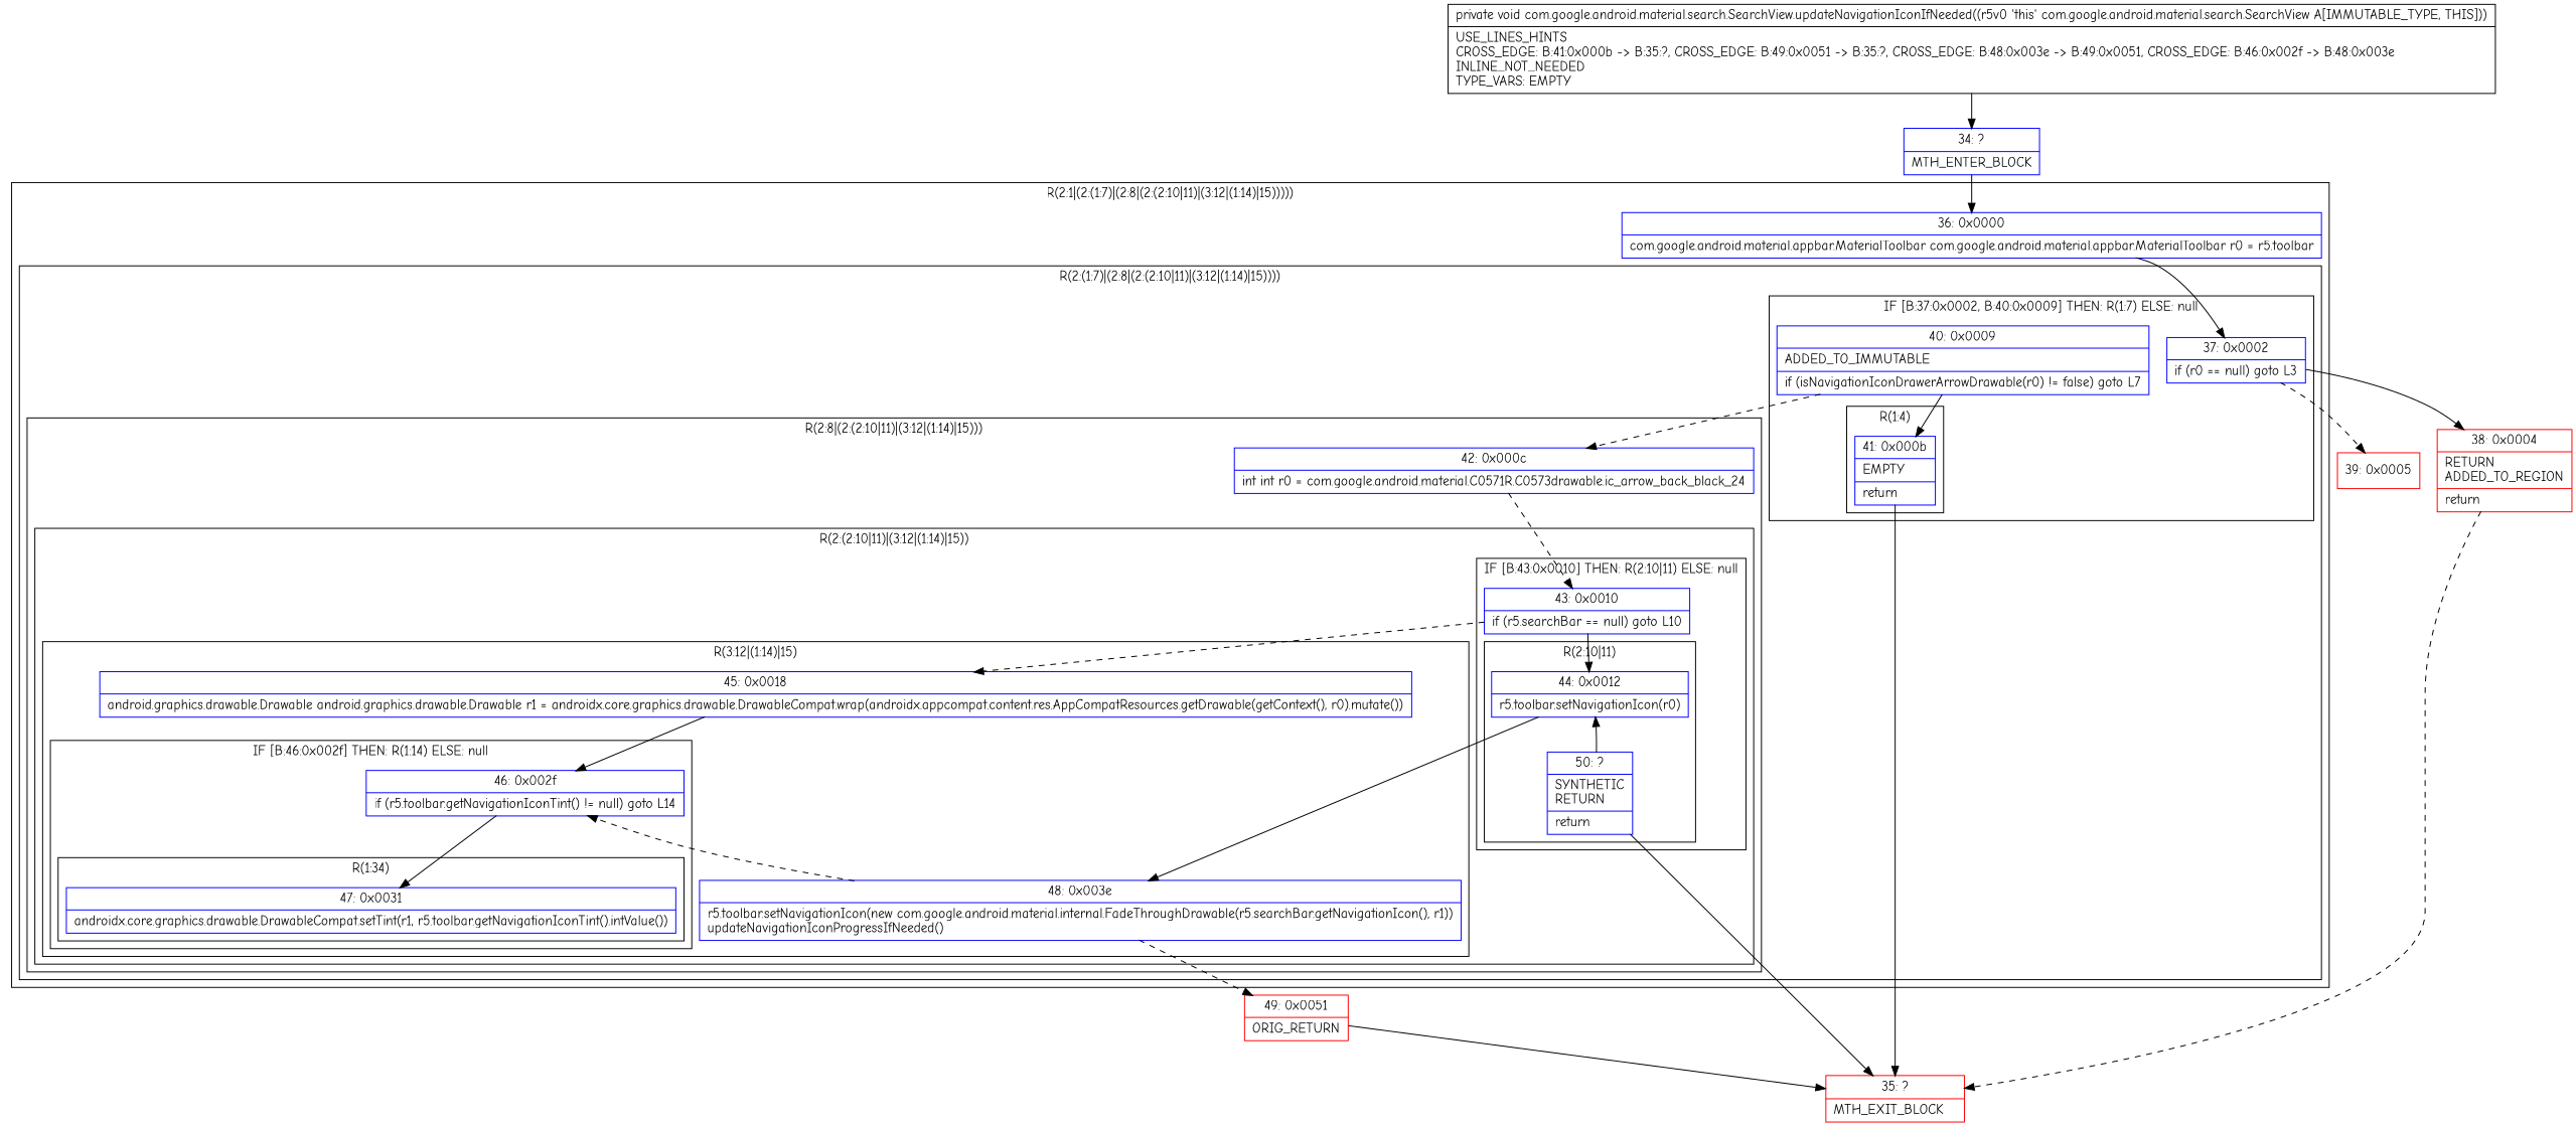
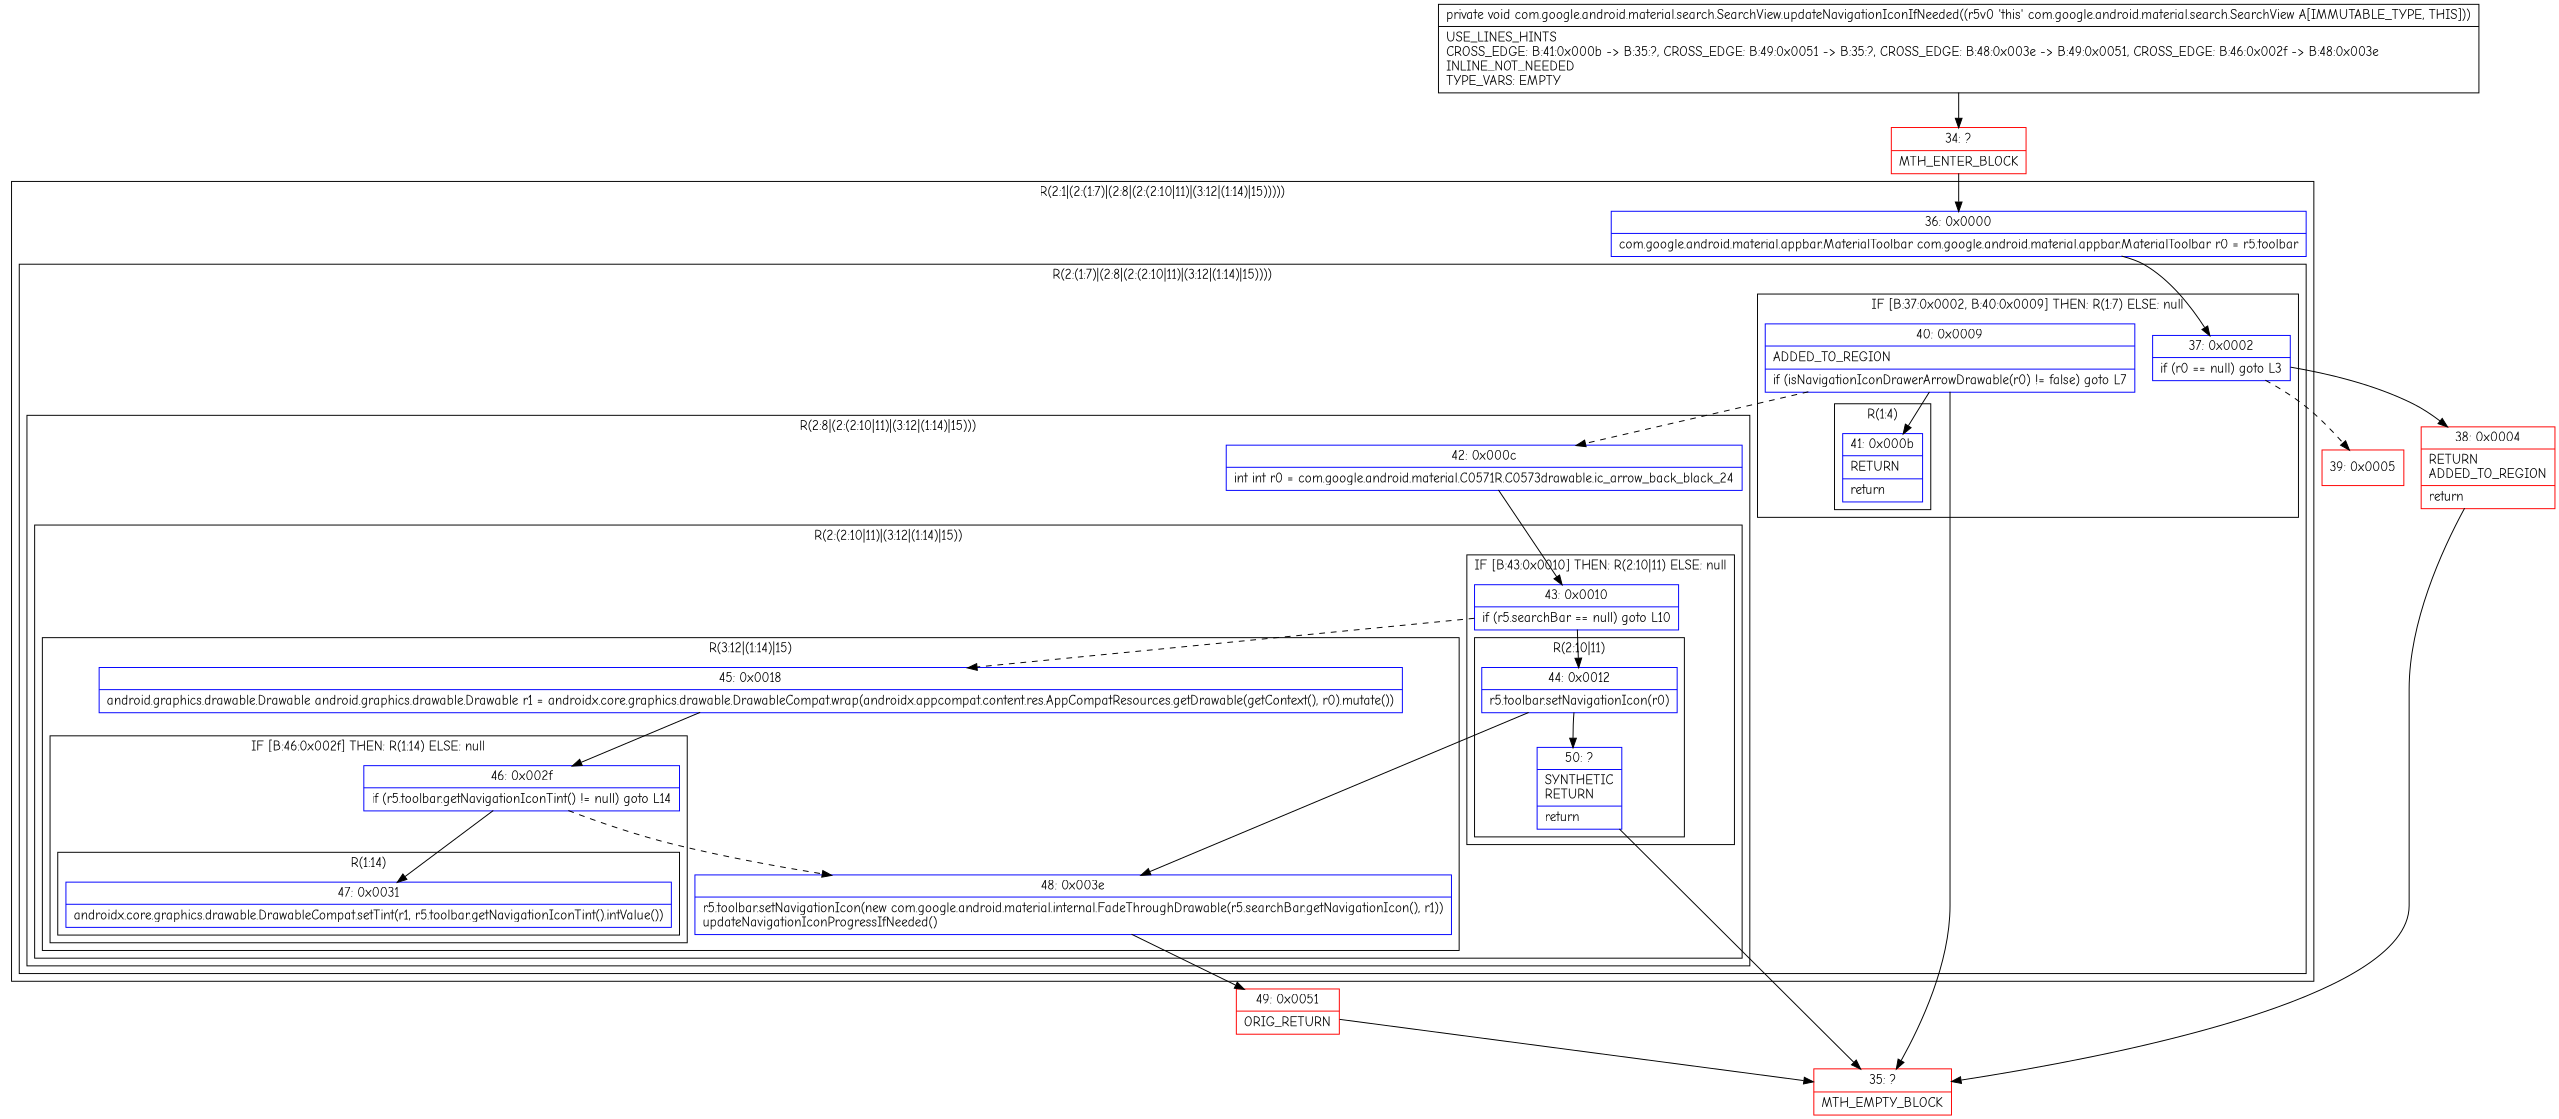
  digraph {
    fontname="Comic Neue"
    node [color=blue fontname="Comic Neue" shape=record]
    edge [fontname="Comic Neue"]
-   n1 [label="{41\:\ 0x000b|EMPTY\l|return\l}"]
+   n1 [label="{41\:\ 0x000b|RETURN\l|return\l}"]
    n2 [label="{37\:\ 0x0002|if (r0 == null) goto L3\l}"]
-   n3 [label="{40\:\ 0x0009|ADDED_TO_IMMUTABLE\l|if (isNavigationIconDrawerArrowDrawable(r0) != false) goto L7\l}"]
+   n3 [label="{40\:\ 0x0009|ADDED_TO_REGION\l|if (isNavigationIconDrawerArrowDrawable(r0) != false) goto L7\l}"]
    n4 [label="{44\:\ 0x0012|r5.toolbar.setNavigationIcon(r0)\l}"]
    n5 [label="{50\:\ ?|SYNTHETIC\lRETURN\l|return\l}"]
    n6 [label="{43\:\ 0x0010|if (r5.searchBar == null) goto L10\l}"]
    n7 [label="{47\:\ 0x0031|androidx.core.graphics.drawable.DrawableCompat.setTint(r1, r5.toolbar.getNavigationIconTint().intValue())\l}"]
    n8 [label="{46\:\ 0x002f|if (r5.toolbar.getNavigationIconTint() != null) goto L14\l}"]
    n9 [label="{45\:\ 0x0018|android.graphics.drawable.Drawable android.graphics.drawable.Drawable r1 = androidx.core.graphics.drawable.DrawableCompat.wrap(androidx.appcompat.content.res.AppCompatResources.getDrawable(getContext(), r0).mutate())\l}"]
    n10 [label="{48\:\ 0x003e|r5.toolbar.setNavigationIcon(new com.google.android.material.internal.FadeThroughDrawable(r5.searchBar.getNavigationIcon(), r1))\lupdateNavigationIconProgressIfNeeded()\l}"]
    n11 [label="{42\:\ 0x000c|int int r0 = com.google.android.material.C0571R.C0573drawable.ic_arrow_back_black_24\l}"]
    n12 [label="{36\:\ 0x0000|com.google.android.material.appbar.MaterialToolbar com.google.android.material.appbar.MaterialToolbar r0 = r5.toolbar\l}"]
-   n13 [color=red label="{35\:\ ?|MTH_EXIT_BLOCK\l}"]
+   n13 [color=red label="{35\:\ ?|MTH_EMPTY_BLOCK\l}"]
    n14 [color=red label="{38\:\ 0x0004|RETURN\lADDED_TO_REGION\l|return\l}"]
    n15 [color=red label="{39\:\ 0x0005}"]
    n16 [color=red label="{49\:\ 0x0051|ORIG_RETURN\l}"]
-   n17 [label="{34\:\ ?|MTH_ENTER_BLOCK\l}"]
+   n17 [color=red label="{34\:\ ?|MTH_ENTER_BLOCK\l}"]
    n18 [label="{private void com.google.android.material.search.SearchView.updateNavigationIconIfNeeded((r5v0 'this' com.google.android.material.search.SearchView A[IMMUTABLE_TYPE, THIS]))  | USE_LINES_HINTS\lCROSS_EDGE: B:41:0x000b \-\> B:35:?, CROSS_EDGE: B:49:0x0051 \-\> B:35:?, CROSS_EDGE: B:48:0x003e \-\> B:49:0x0051, CROSS_EDGE: B:46:0x002f \-\> B:48:0x003e\lINLINE_NOT_NEEDED\lTYPE_VARS: EMPTY\l}" color=""]
    subgraph cluster_1 {
      label="R(2:1|(2:(1:7)|(2:8|(2:(2:10|11)|(3:12|(1:14)|15)))))"
      n12
      subgraph cluster_2 {
        label="R(2:(1:7)|(2:8|(2:(2:10|11)|(3:12|(1:14)|15))))"
        subgraph cluster_3 {
          label="IF [B:37:0x0002, B:40:0x0009] THEN: R(1:7) ELSE: null"
          n2
          n3
          subgraph cluster_4 {
            label="R(1:4)"
            n1
          }
        }
        subgraph cluster_5 {
          label="R(2:8|(2:(2:10|11)|(3:12|(1:14)|15)))"
          n11
          subgraph cluster_6 {
            label="R(2:(2:10|11)|(3:12|(1:14)|15))"
            subgraph cluster_7 {
              label="IF [B:43:0x0010] THEN: R(2:10|11) ELSE: null"
              n6
              subgraph cluster_8 {
                label="R(2:10|11)"
                n4
                n5
              }
            }
            subgraph cluster_9 {
              label="R(3:12|(1:14)|15)"
              n9
              n10
              subgraph cluster_10 {
                label="IF [B:46:0x002f] THEN: R(1:14) ELSE: null"
                n8
                subgraph cluster_11 {
-                 label="R(1:34)"
+                 label="R(1:14)"
                  n7
                }
              }
            }
          }
        }
      }
    }
-   n1 -> n13
+   n3 -> n13
    n2 -> n14
    n2 -> n15 [style=dashed]
    n3 -> n1
    n3 -> n11 [style=dashed]
-   n5 -> n4
+   n4 -> n5
    n4 -> n10
    n5 -> n13
    n6 -> n4
    n6 -> n9 [style=dashed]
    n8 -> n7
-   n10 -> n8 [style=dashed]
+   n8 -> n10 [style=dashed]
    n9 -> n8
-   n10 -> n16 [style=dashed]
-   n11 -> n6 [style=dashed]
+   n10 -> n16
+   n11 -> n6
    n12 -> n2
-   n14 -> n13 [style=dashed]
+   n14 -> n13
    n16 -> n13
    n17 -> n12
    n18 -> n17
  }
